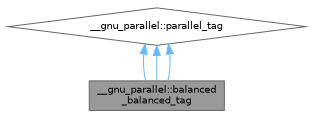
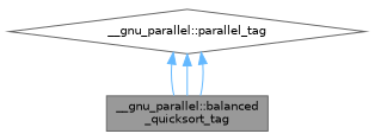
  digraph {
    fontname="DejaVu Sans"
    node [color=gray40 fontname="DejaVu Sans" fontsize=10 style=filled]
    edge [color=steelblue1 dir=back fontname="DejaVu Sans" fontsize=10 labelfontname=Helvetica labelfontsize=10 style=solid]
-   n1 [fillcolor=grey60 fontcolor=black height=0.2 label="__gnu_parallel::balanced\l_balanced_tag" shape=box width=0.4]
+   n1 [fillcolor=grey60 fontcolor=black height=0.2 label="__gnu_parallel::balanced\l_quicksort_tag" shape=box width=0.4]
    n2 [fillcolor=white height=0.2 label="__gnu_parallel::parallel_tag" shape=diamond width=0.4]
    n2 -> n1
    n2 -> n1
    n2 -> n1
  }
